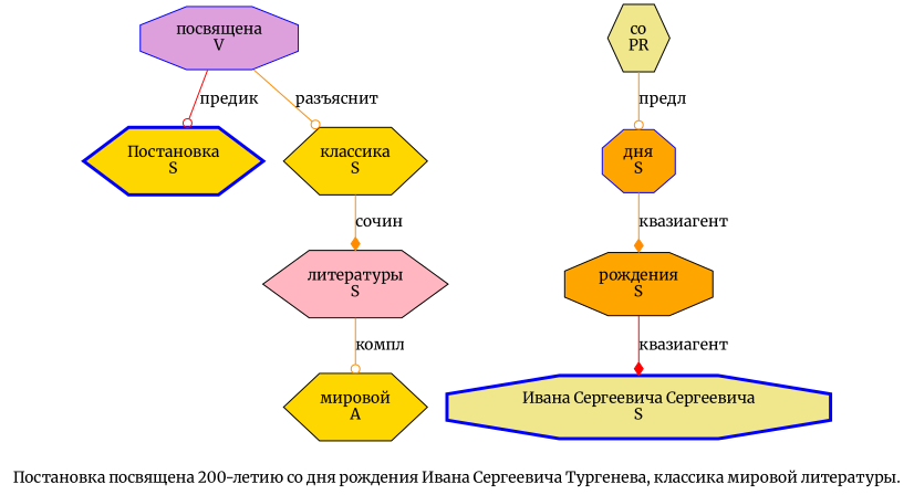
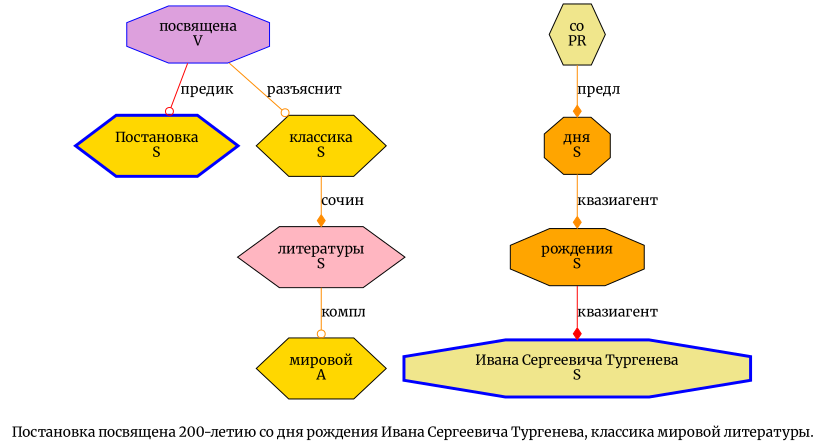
  digraph {
    fontname=Merriweather
    label="Постановка посвящена 200-летию со дня рождения Ивана Сергеевича Тургенева, классика мировой литературы."
    node [fillcolor=gold fontname=Merriweather penwidth=1 shape=hexagon style=filled]
    edge [arrowhead=odot color=darkorange fontname=Merriweather]
    n1 [color=blue label="Постановка\nS" penwidth=3]
    n2 [color=blue fillcolor=plum label="посвящена\nV" shape=octagon]
    n3 [label="классика\nS"]
    n4 [fillcolor=lightpink label="литературы\nS"]
    n5 [fillcolor=khaki label="со\nPR"]
-   n6 [fillcolor=orange label="дня\nS" shape=octagon color=blue]
+   n6 [fillcolor=orange label="дня\nS" shape=octagon]
    n7 [fillcolor=orange label="рождения\nS" shape=octagon]
-   n8 [color=blue fillcolor=khaki label="Ивана Сергеевича Сергеевича\nS" penwidth=3 shape=octagon]
+   n8 [color=blue fillcolor=khaki label="Ивана Сергеевича Тургенева\nS" penwidth=3 shape=octagon]
    n9 [label="мировой\nA"]
    n2 -> n1 [color=red label="предик"]
    n2 -> n3 [label="разъяснит"]
    n3 -> n4 [arrowhead=diamond label="сочин"]
    n4 -> n9 [label="компл"]
-   n5 -> n6 [label="предл"]
+   n5 -> n6 [arrowhead=diamond label="предл"]
    n6 -> n7 [arrowhead=diamond label="квазиагент"]
    n7 -> n8 [arrowhead=diamond color=red label="квазиагент"]
  }
